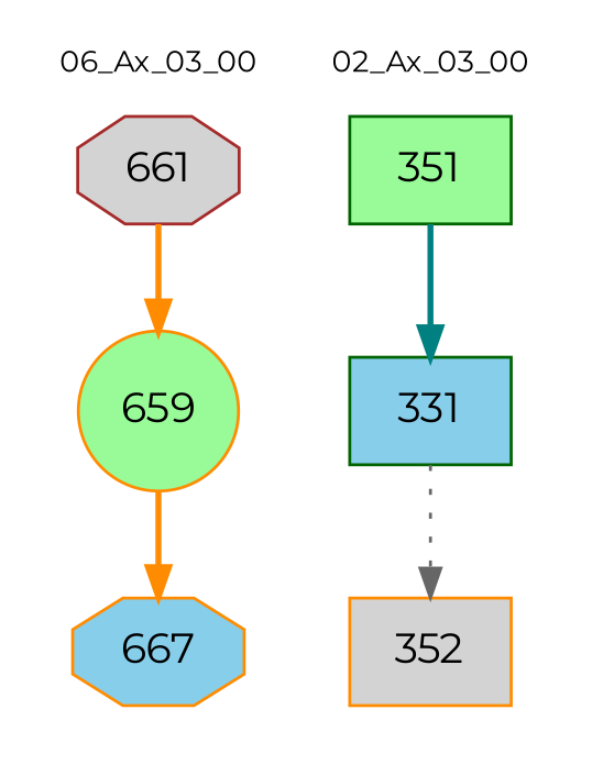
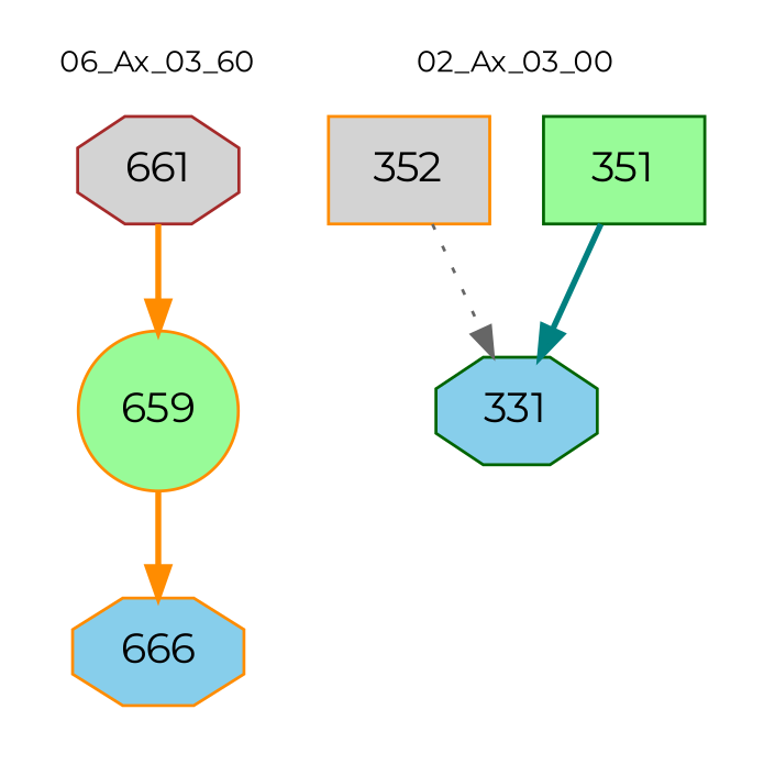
  digraph {
    fontname=Montserrat
    node [color=darkorange fillcolor=lightgrey fontname=Montserrat shape=box style=filled]
    edge [color=darkorange fontname=Montserrat style=bold]
    n1 [color=brown label=661 shape=octagon]
    n2 [fillcolor=palegreen label=659 shape=circle]
-   n3 [fillcolor=skyblue label=667 shape=octagon]
+   n3 [fillcolor=skyblue label=666 shape=octagon]
    n4 [color=darkgreen fillcolor=palegreen label=351]
-   n5 [color=darkgreen fillcolor=skyblue label=331]
+   n5 [color=darkgreen fillcolor=skyblue label=331 shape=octagon]
    n6 [label=352]
    subgraph cluster_1 {
      color=white
      fontsize=10
-     label="06_Ax_03_00"
+     label="06_Ax_03_60"
      n1
      n2
      n3
    }
    subgraph cluster_2 {
      color=white
      fontsize=10
      label="02_Ax_03_00"
      n4
      n5
      n6
    }
    n1 -> n2
    n2 -> n3
    n4 -> n5 [color=teal]
-   n5 -> n6 [color=gray40 style=dotted]
+   n6 -> n5 [color=gray40 style=dotted]
  }
